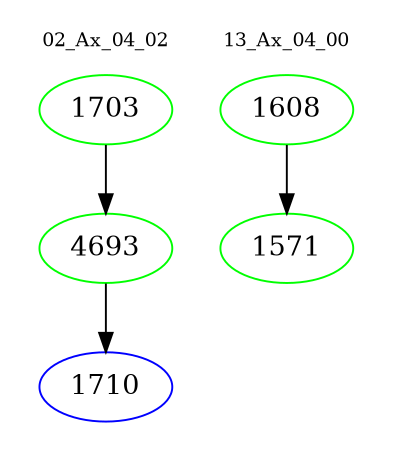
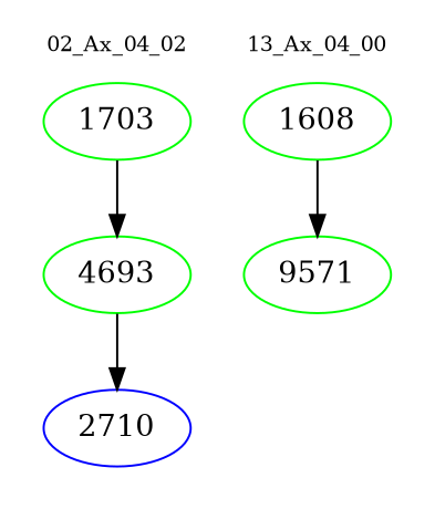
  digraph {
    node [color=green]
    edge [color=black]
    n1 [label=1703]
    n2 [label=4693]
-   n3 [color=blue label=1710]
+   n3 [color=blue label=2710]
    n4 [label=1608]
-   n5 [label=1571]
+   n5 [label=9571]
    subgraph cluster_1 {
      color=white
      fontsize=10
      label="02_Ax_04_02"
      n1
      n2
      n3
    }
    subgraph cluster_2 {
      color=white
      fontsize=10
      label="13_Ax_04_00"
      n4
      n5
    }
    n1 -> n2
    n2 -> n3
    n4 -> n5
  }
